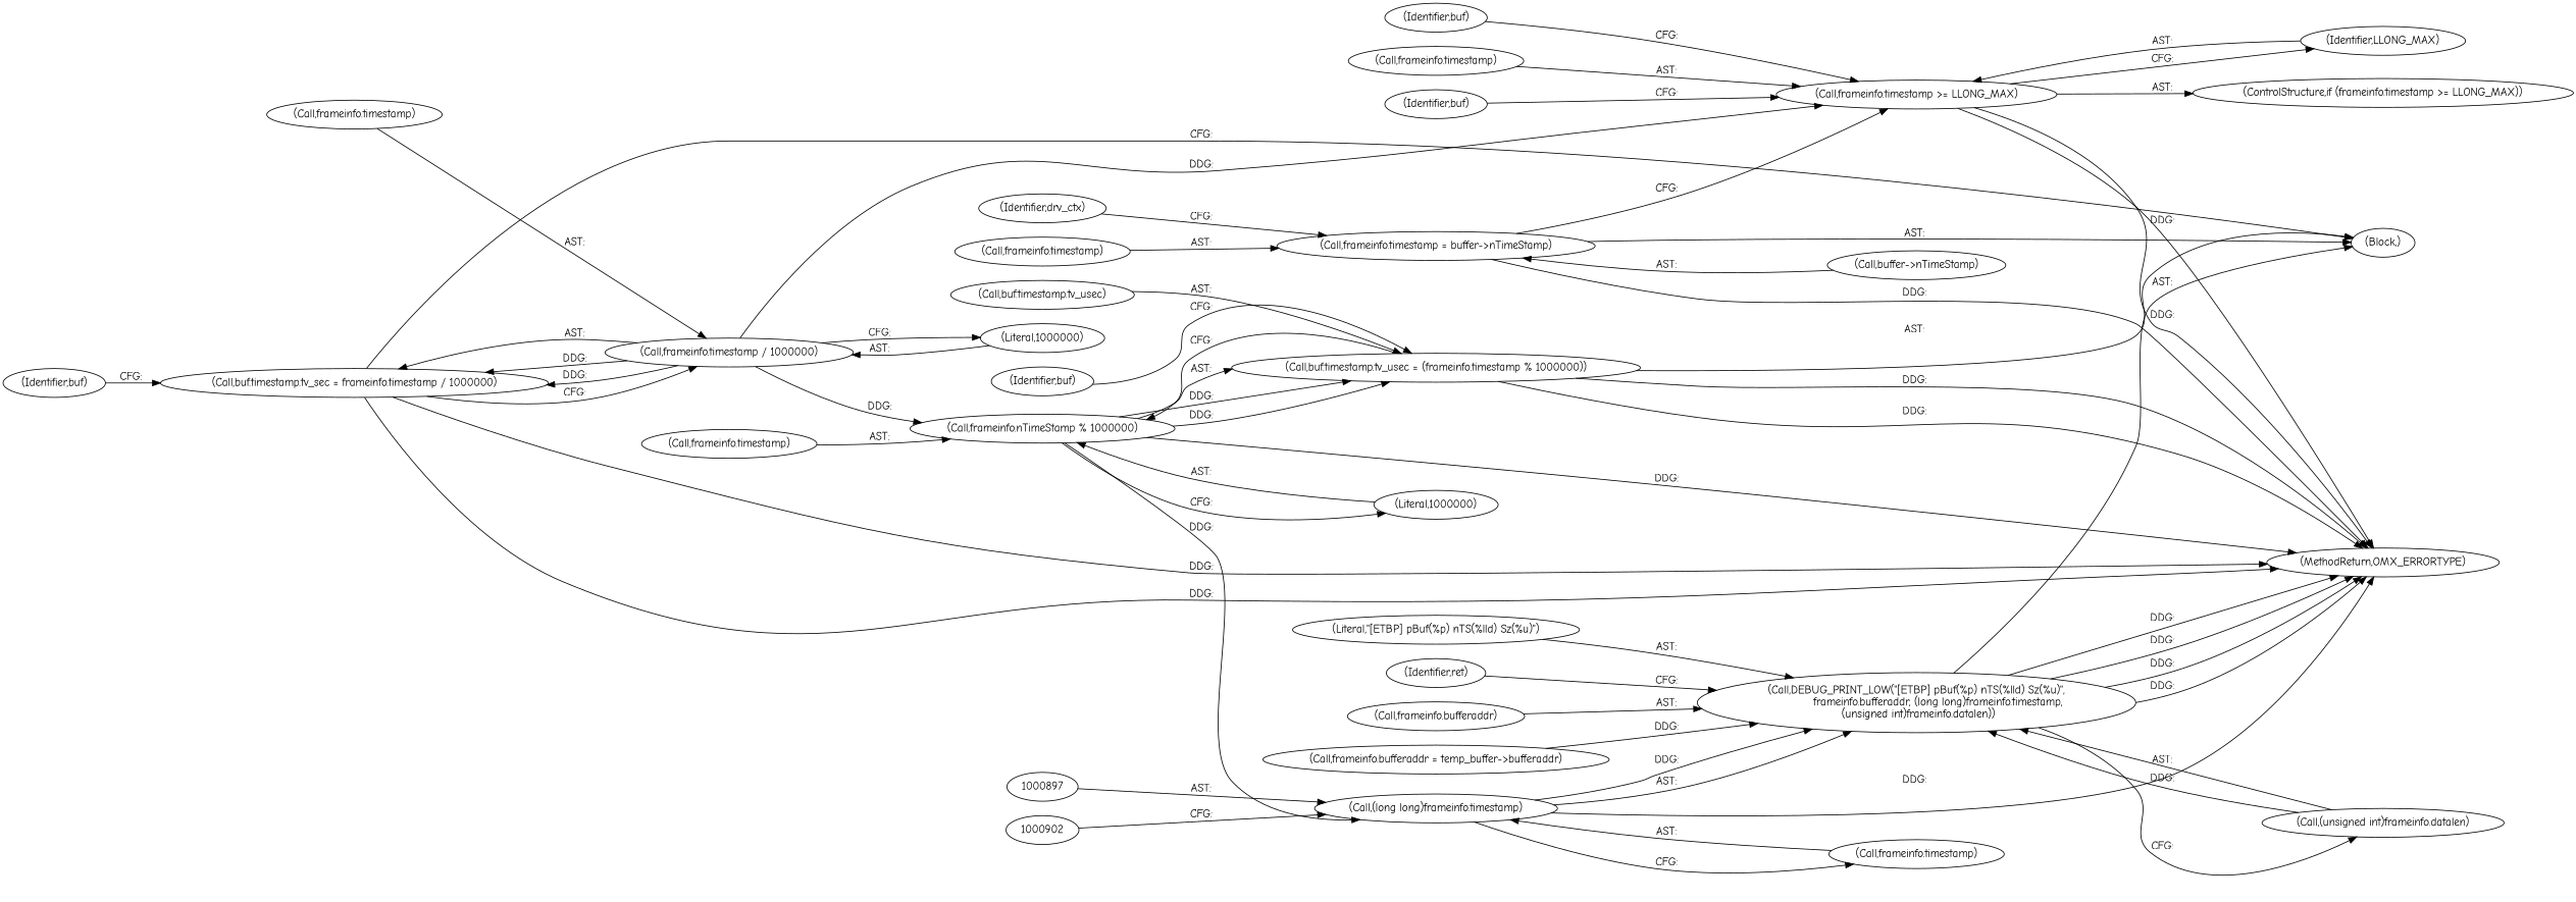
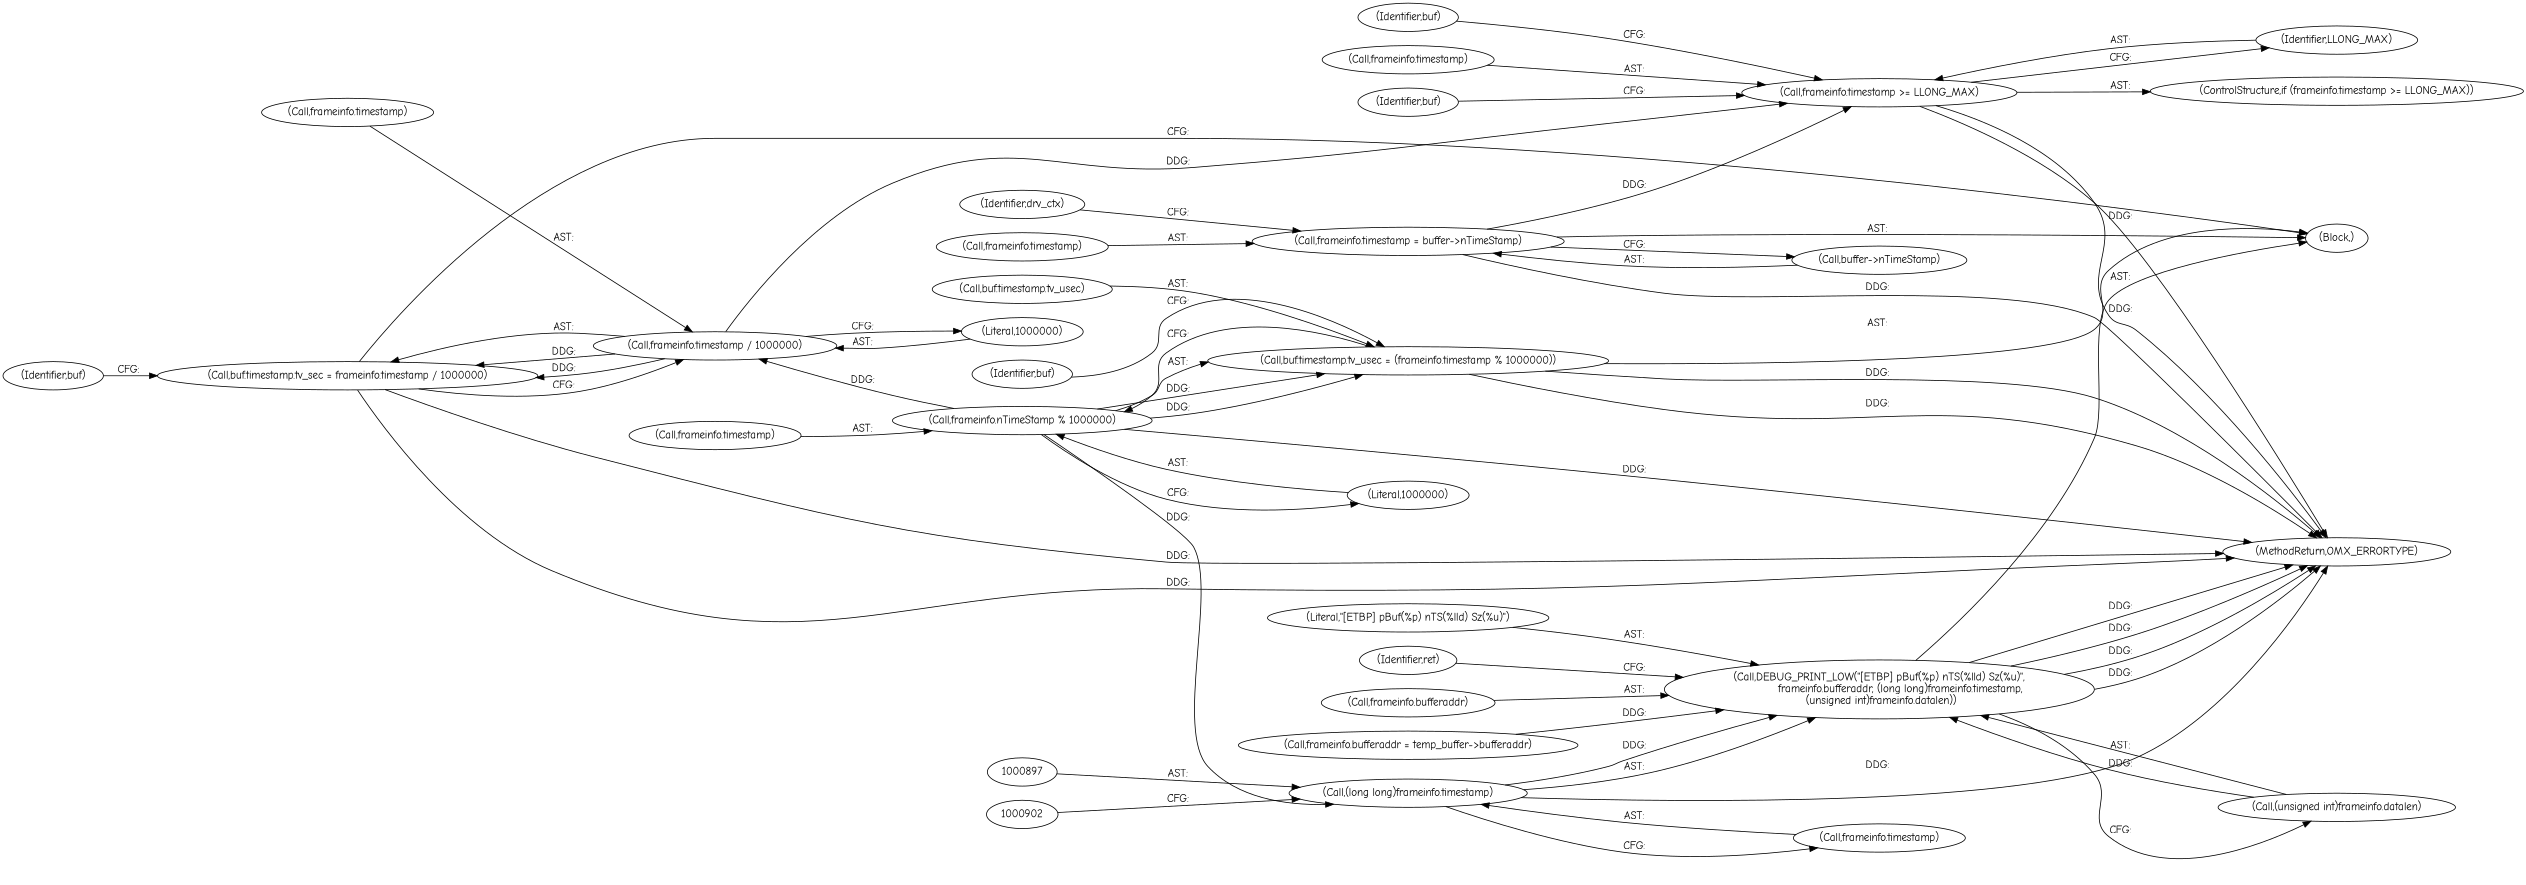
  digraph {
    fontname="Comic Neue"
    rankdir=LR
    node [fontname="Comic Neue"]
    edge [fontname="Comic Neue"]
    n1 [label="(Call,frameinfo.timestamp = buffer->nTimeStamp)"]
    n2 [label="(Call,frameinfo.timestamp >= LLONG_MAX)"]
    n3 [label="(Block,)"]
    n4 [label="(Call,buffer->nTimeStamp)"]
    n5 [label="(MethodReturn,OMX_ERRORTYPE)"]
    n6 [label="(Identifier,LLONG_MAX)"]
    n7 [label="(ControlStructure,if (frameinfo.timestamp >= LLONG_MAX))"]
    n8 [label="(Call,frameinfo.timestamp / 1000000)"]
    n9 [label="(Call,buf.timestamp.tv_sec = frameinfo.timestamp / 1000000)"]
    n10 [label="(Call,frameinfo.nTimeStamp % 1000000)"]
    n11 [label="(Literal,1000000)"]
    n12 [label="(Call,buf.timestamp.tv_usec = (frameinfo.timestamp % 1000000))"]
    n13 [label="(Call,(long long)frameinfo.timestamp)"]
    n14 [label="(Literal,1000000)"]
    n15 [label="(Call,DEBUG_PRINT_LOW(\"[ETBP] pBuf(%p) nTS(%lld) Sz(%u)\",\n            frameinfo.bufferaddr, (long long)frameinfo.timestamp,\n (unsigned int)frameinfo.datalen))"]
    n16 [label="(Call,frameinfo.timestamp)"]
    n17 [label="(Call,(unsigned int)frameinfo.datalen)"]
    n18 [label="(Identifier,drv_ctx)"]
    n19 [label="(Call,frameinfo.timestamp)"]
    n20 [label="(Identifier,buf)"]
    n21 [label="(Call,frameinfo.timestamp)"]
    n22 [label="(Call,buf.timestamp.tv_usec)"]
    n23 [label="(Identifier,buf)"]
    n24 [label="(Identifier,buf)"]
    n25 [label="(Call,frameinfo.timestamp)"]
    n26 [label="(Call,frameinfo.timestamp)"]
    n27 [label="(Literal,\"[ETBP] pBuf(%p) nTS(%lld) Sz(%u)\")"]
    n28 [label="(Identifier,ret)"]
    n29 [label="(Identifier,buf)"]
    n30 [label="(Call,frameinfo.bufferaddr)"]
    n31 [label="(Call,frameinfo.bufferaddr = temp_buffer->bufferaddr)"]
    1000897
    1000902
-   n1 -> n2 [label="CFG: "]
+   n1 -> n2 [label="DDG: "]
    n1 -> n3 [label="AST: "]
+   n1 -> n4 [label="CFG: "]
    n1 -> n5 [label="DDG: "]
    n2 -> n5 [label="DDG: "]
    n2 -> n5 [label="DDG: "]
    n2 -> n6 [label="CFG: "]
    n2 -> n7 [label="AST: "]
    n4 -> n1 [label="AST: "]
    n6 -> n2 [label="AST: "]
    n8 -> n2 [label="DDG: "]
    n8 -> n9 [label="AST: "]
    n8 -> n9 [label="DDG: "]
    n8 -> n9 [label="DDG: "]
-   n8 -> n10 [label="DDG: "]
+   n10 -> n8 [label="DDG: "]
    n8 -> n11 [label="CFG: "]
    n9 -> n3 [label="CFG: "]
    n9 -> n5 [label="DDG: "]
    n9 -> n5 [label="DDG: "]
    n9 -> n8 [label="CFG: "]
    n10 -> n5 [label="DDG: "]
    n10 -> n12 [label="AST: "]
    n10 -> n12 [label="DDG: "]
    n10 -> n12 [label="DDG: "]
    n10 -> n13 [label="DDG: "]
    n10 -> n14 [label="CFG: "]
    n11 -> n8 [label="AST: "]
    n12 -> n3 [label="AST: "]
    n12 -> n5 [label="DDG: "]
    n12 -> n5 [label="DDG: "]
    n12 -> n10 [label="CFG: "]
    n13 -> n5 [label="DDG: "]
    n13 -> n15 [label="AST: "]
    n13 -> n15 [label="DDG: "]
    n13 -> n16 [label="CFG: "]
    n14 -> n10 [label="AST: "]
    n15 -> n3 [label="AST: "]
    n15 -> n5 [label="DDG: "]
    n15 -> n5 [label="DDG: "]
    n15 -> n5 [label="DDG: "]
    n15 -> n5 [label="DDG: "]
    n15 -> n17 [label="CFG: "]
    n16 -> n13 [label="AST: "]
    n17 -> n15 [label="AST: "]
    n17 -> n15 [label="DDG: "]
    n18 -> n1 [label="CFG: "]
    n19 -> n10 [label="AST: "]
    n20 -> n2 [label="CFG: "]
    n21 -> n2 [label="AST: "]
    n22 -> n12 [label="AST: "]
    n23 -> n2 [label="CFG: "]
    n24 -> n9 [label="CFG: "]
    n25 -> n8 [label="AST: "]
    n26 -> n1 [label="AST: "]
    n27 -> n15 [label="AST: "]
    n28 -> n15 [label="CFG: "]
    n29 -> n12 [label="CFG: "]
    n30 -> n15 [label="AST: "]
    n31 -> n15 [label="DDG: "]
    1000897 -> n13 [label="AST: "]
    1000902 -> n13 [label="CFG: "]
  }
